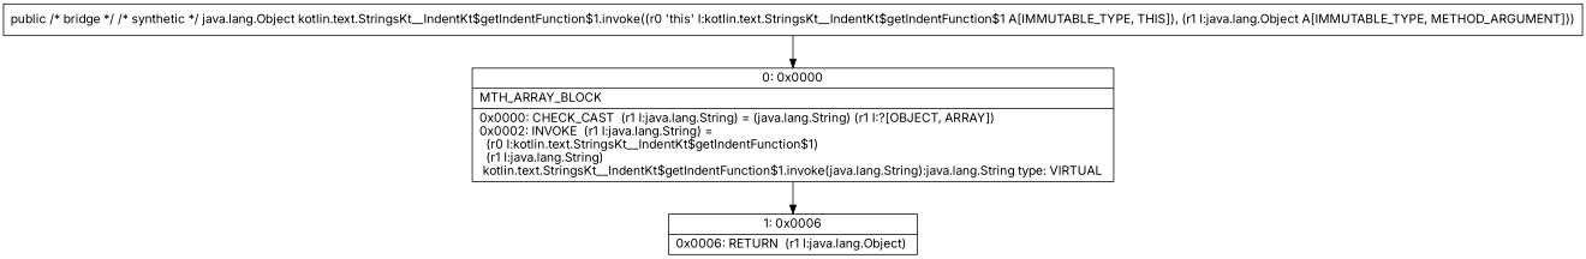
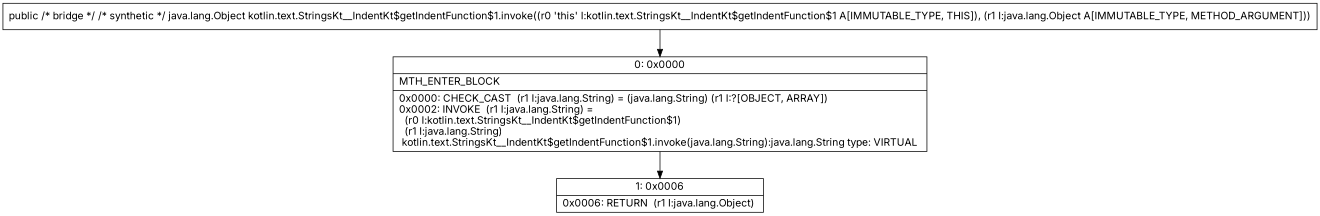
  digraph {
    fontname=Inter
    node [shape=record fontname=Inter]
    edge [fontname=Inter]
-   n1 [label="{0\:\ 0x0000|MTH_ARRAY_BLOCK\l|0x0000: CHECK_CAST  (r1 I:java.lang.String) = (java.lang.String) (r1 I:?[OBJECT, ARRAY]) \l0x0002: INVOKE  (r1 I:java.lang.String) = \l  (r0 I:kotlin.text.StringsKt__IndentKt$getIndentFunction$1)\l  (r1 I:java.lang.String)\l kotlin.text.StringsKt__IndentKt$getIndentFunction$1.invoke(java.lang.String):java.lang.String type: VIRTUAL \l}"]
+   n1 [label="{0\:\ 0x0000|MTH_ENTER_BLOCK\l|0x0000: CHECK_CAST  (r1 I:java.lang.String) = (java.lang.String) (r1 I:?[OBJECT, ARRAY]) \l0x0002: INVOKE  (r1 I:java.lang.String) = \l  (r0 I:kotlin.text.StringsKt__IndentKt$getIndentFunction$1)\l  (r1 I:java.lang.String)\l kotlin.text.StringsKt__IndentKt$getIndentFunction$1.invoke(java.lang.String):java.lang.String type: VIRTUAL \l}"]
    n2 [label="{1\:\ 0x0006|0x0006: RETURN  (r1 I:java.lang.Object) \l}"]
    n3 [label="{public \/* bridge *\/ \/* synthetic *\/ java.lang.Object kotlin.text.StringsKt__IndentKt$getIndentFunction$1.invoke((r0 'this' I:kotlin.text.StringsKt__IndentKt$getIndentFunction$1 A[IMMUTABLE_TYPE, THIS]), (r1 I:java.lang.Object A[IMMUTABLE_TYPE, METHOD_ARGUMENT])) }"]
    n1 -> n2
    n3 -> n1
  }
